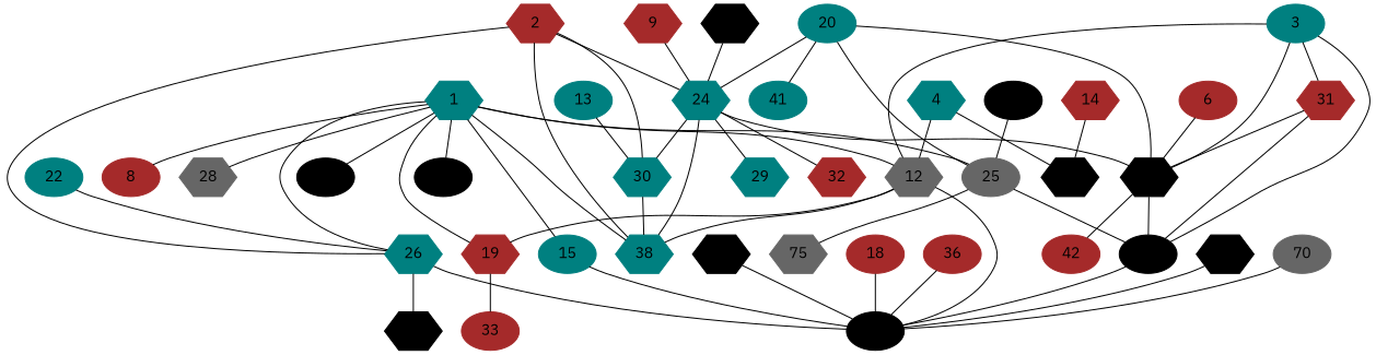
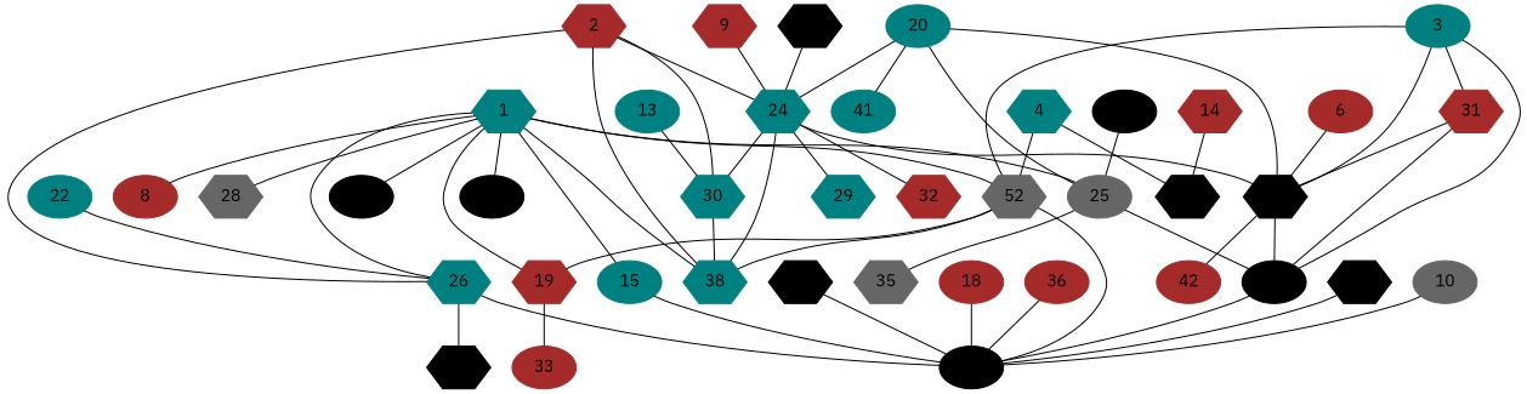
  graph {
    fontname="IBM Plex Sans"
    node [color=teal fontname="IBM Plex Sans" shape=hexagon style=filled]
    edge [fontname="IBM Plex Sans" weight=1.0]
    8 [color=brown shape=ellipse]
    1
-   12 [color=gray40]
+   12 [color=gray40 label=52]
    15 [shape=ellipse]
    17 [color=black shape=ellipse]
    19 [color=brown]
    23 [color=black shape=ellipse]
    25 [color=gray40 shape=ellipse]
    26
    28 [color=gray40]
    38
    40 [color=black shape=ellipse]
    33 [color=brown shape=ellipse]
    39 [color=black shape=ellipse]
-   35 [color=gray40 label=75]
+   35 [color=gray40]
    43 [color=black]
    2 [color=brown]
    24
    30
    37 [color=black]
    29
    32 [color=brown]
    3 [shape=ellipse]
    31 [color=brown]
    42 [color=brown shape=ellipse]
    4
    27 [color=black]
    5 [color=black]
    6 [color=brown shape=ellipse]
    7 [color=black shape=ellipse]
    9 [color=brown]
-   10 [color=gray40 shape=ellipse label=70]
+   10 [color=gray40 shape=ellipse]
    11 [color=black]
    13 [shape=ellipse]
    14 [color=brown]
    18 [color=brown shape=ellipse]
    20 [shape=ellipse]
    41 [shape=ellipse]
    21 [color=black]
    22 [shape=ellipse]
    36 [color=brown shape=ellipse]
    1 -- 8
    1 -- 12
    1 -- 15
    1 -- 17
    1 -- 19
    1 -- 23
    1 -- 25 [weight=3.0]
    1 -- 26
    1 -- 28
    1 -- 38
    12 -- 19 [weight=4.0]
    12 -- 38
    12 -- 40 [weight=2.0]
    15 -- 40
    19 -- 33
    25 -- 39
    25 -- 35
    26 -- 40 [weight=4.0]
    26 -- 43
    39 -- 40
    2 -- 26
    2 -- 38
    2 -- 24
    2 -- 30
    24 -- 38
    24 -- 30
    24 -- 37
    24 -- 29
    24 -- 32
    30 -- 38
    37 -- 39
    37 -- 42
    3 -- 12
    3 -- 39
    3 -- 37
    3 -- 31
    31 -- 39
    31 -- 37
    4 -- 12
    4 -- 27
    5 -- 40
    6 -- 37
    7 -- 25
    9 -- 24
    10 -- 40
    11 -- 40
    13 -- 30
    14 -- 27
    18 -- 40
    20 -- 25
    20 -- 24
    20 -- 37
    20 -- 41
    21 -- 24
    22 -- 26
    36 -- 40
  }
